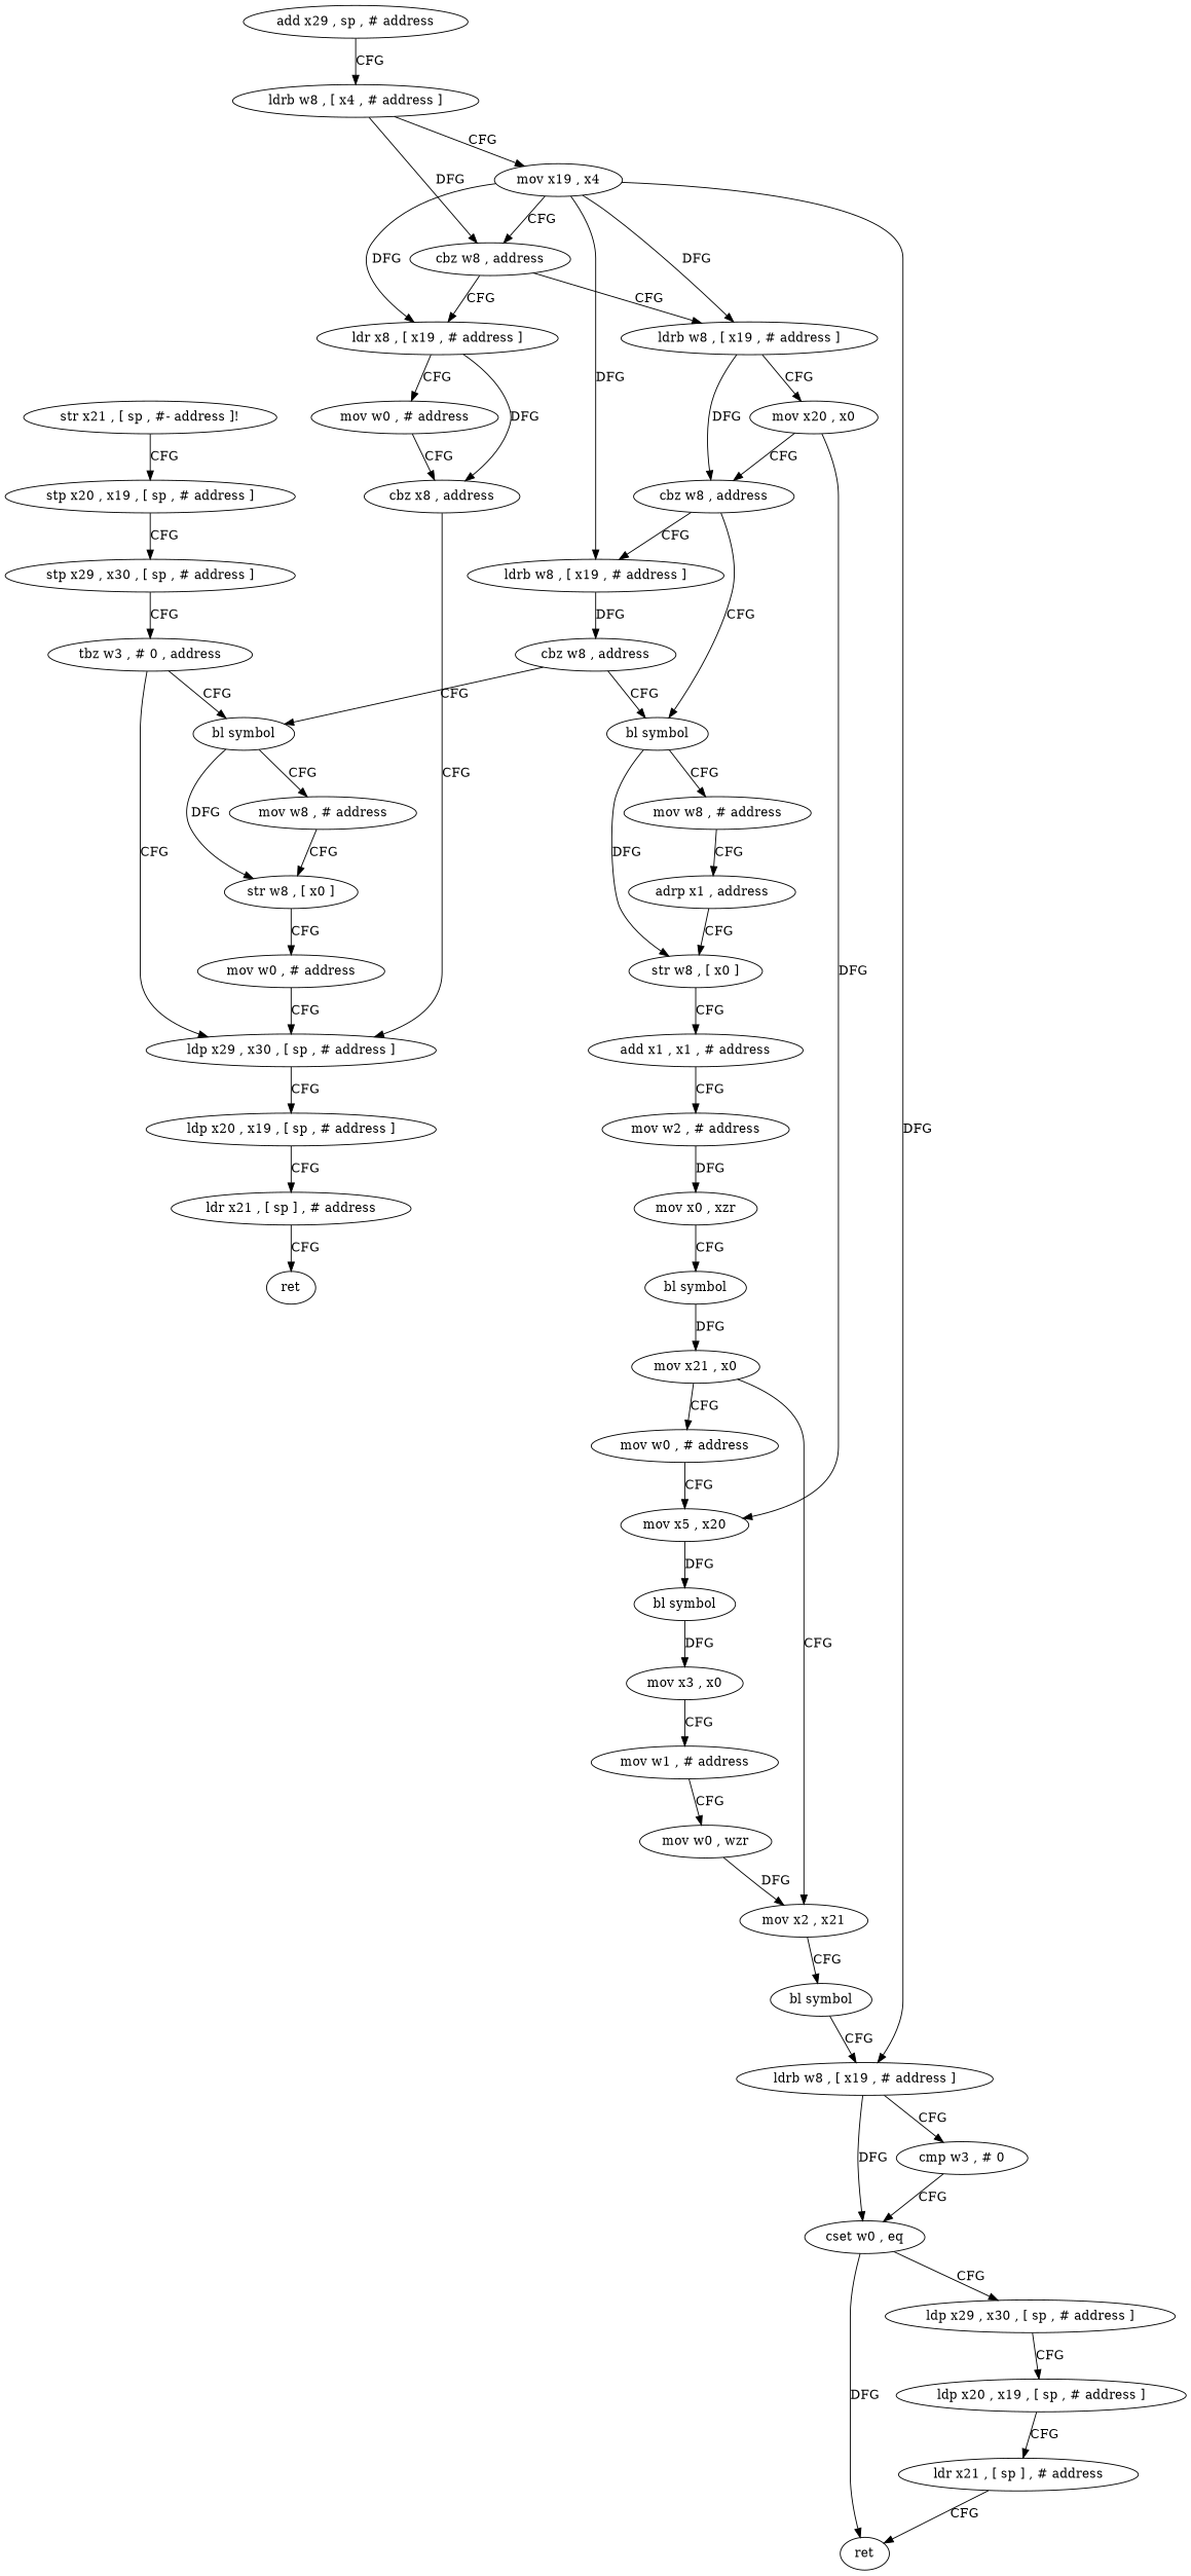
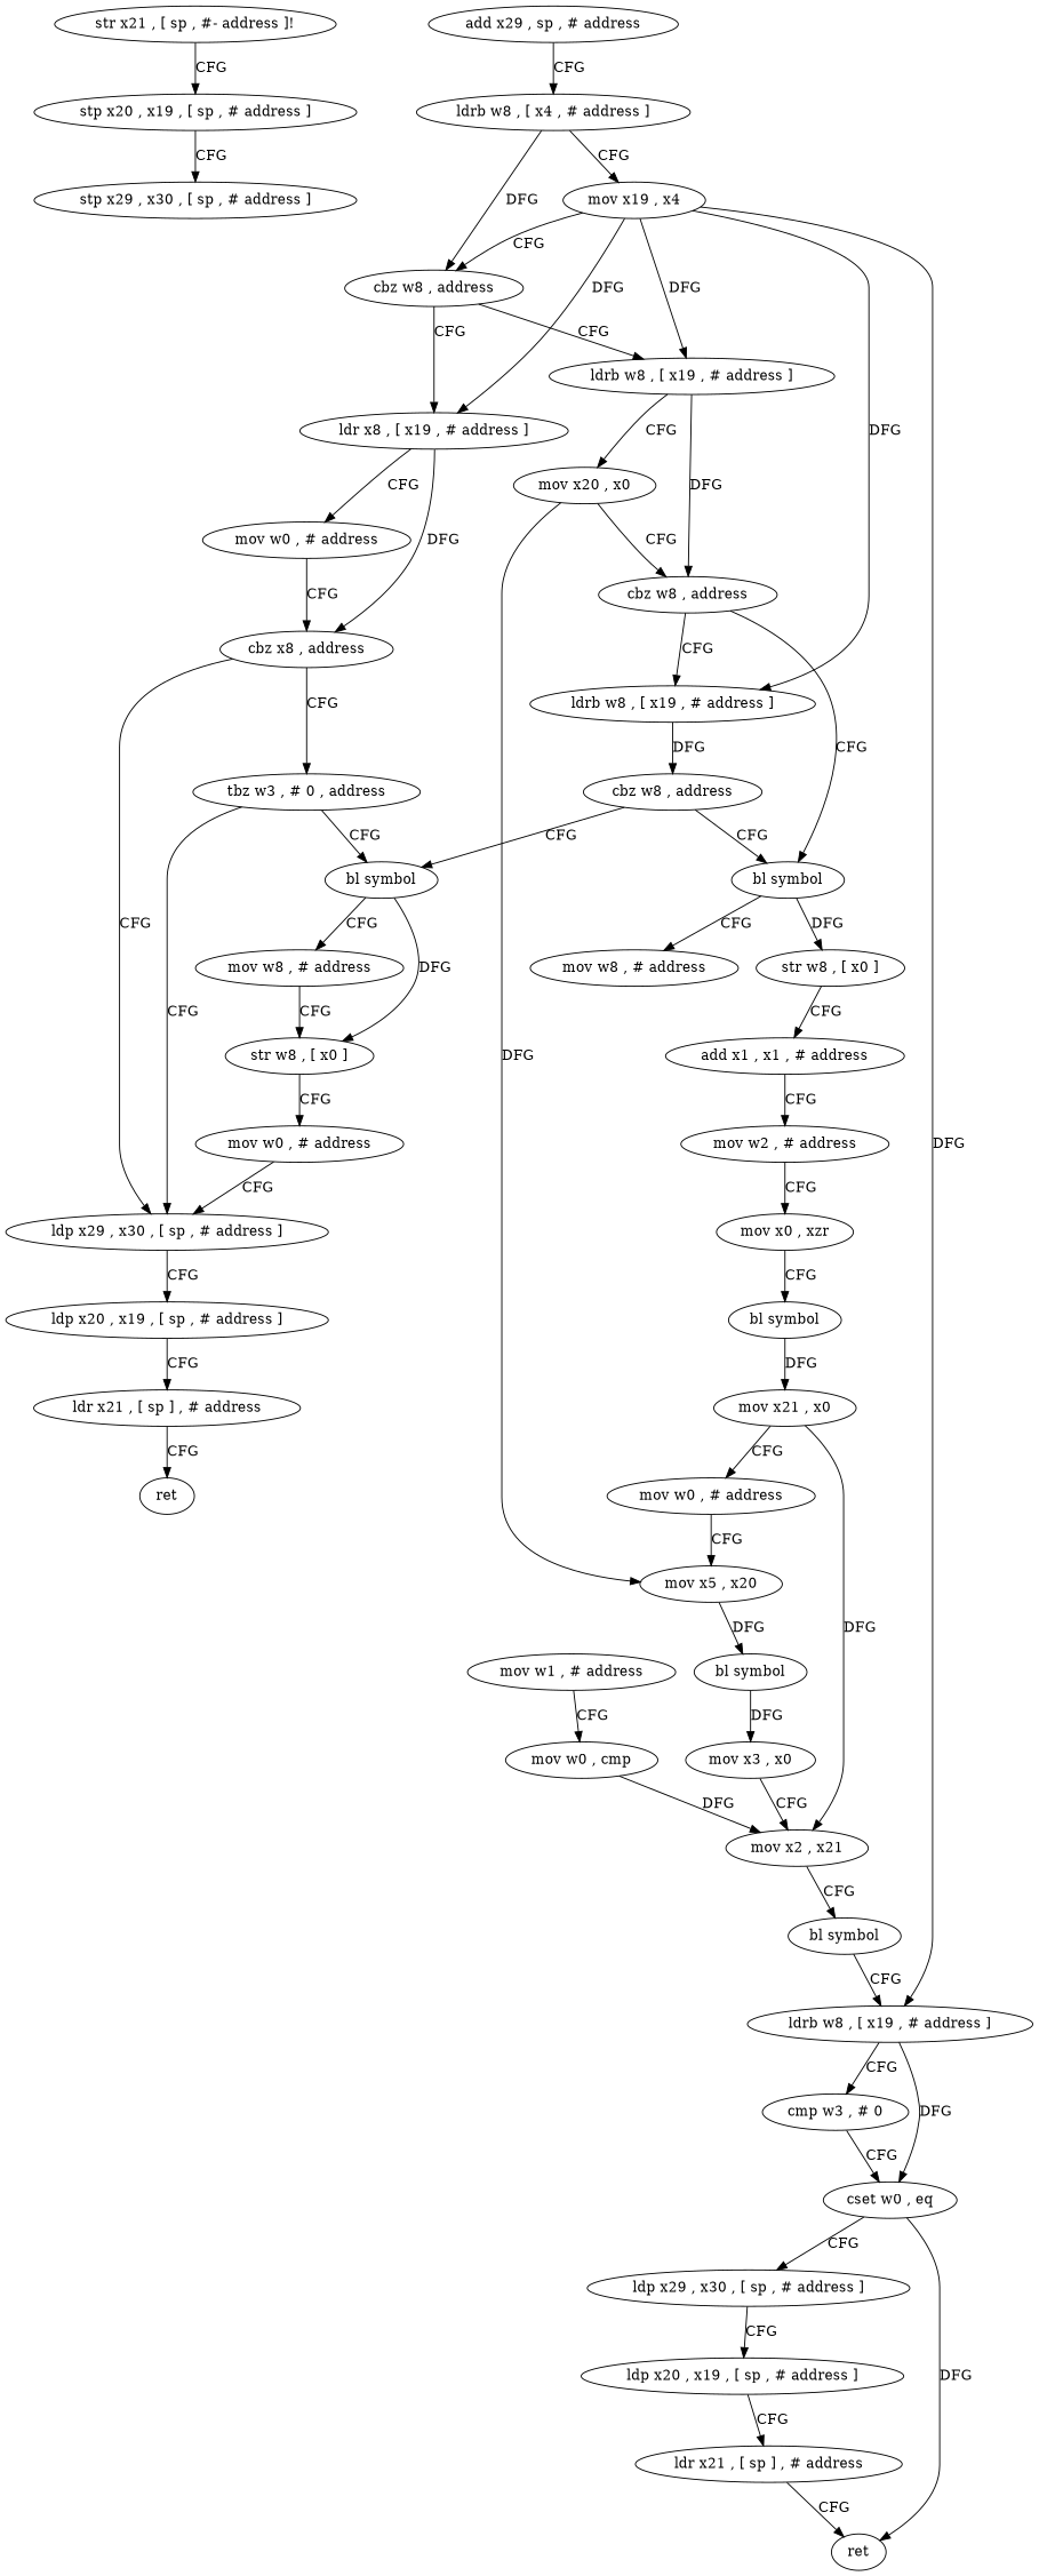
  digraph {
    n1 [label="str x21 , [ sp , #- address ]!"]
    n2 [label="stp x20 , x19 , [ sp , # address ]"]
    n3 [label="stp x29 , x30 , [ sp , # address ]"]
    n4 [label="add x29 , sp , # address"]
    n5 [label="ldrb w8 , [ x4 , # address ]"]
    n6 [label="mov x19 , x4"]
    n7 [label="cbz w8 , address"]
    n8 [label="ldr x8 , [ x19 , # address ]"]
    n9 [label="ldrb w8 , [ x19 , # address ]"]
    n10 [label="ldrb w8 , [ x19 , # address ]"]
    n11 [label="ldrb w8 , [ x19 , # address ]"]
    n12 [label="mov w0 , # address"]
    n13 [label="cbz x8 , address"]
    n14 [label="mov x20 , x0"]
    n15 [label="cbz w8 , address"]
    n16 [label="cbz w8 , address"]
    n17 [label="cmp w3 , # 0"]
    n18 [label="cset w0 , eq"]
    n19 [label="ldp x29 , x30 , [ sp , # address ]"]
    n20 [label="tbz w3 , # 0 , address"]
    n21 [label="mov x5 , x20"]
    n22 [label="bl symbol"]
    n23 [label="ldp x20 , x19 , [ sp , # address ]"]
    n24 [label="bl symbol"]
    n25 [label="ldr x21 , [ sp ] , # address"]
    n26 [label="mov w8 , # address"]
    n27 [label="str w8 , [ x0 ]"]
    n28 [label="bl symbol"]
    n29 [label="mov w8 , # address"]
    n30 [label="str w8 , [ x0 ]"]
-   n31 [label="adrp x1 , address"]
    n32 [label="add x1 , x1 , # address"]
    n33 [label=ret]
    n34 [label="mov w0 , # address"]
    n35 [label="mov w2 , # address"]
    n36 [label="mov x0 , xzr"]
    n37 [label="bl symbol"]
    n38 [label="mov x21 , x0"]
    n39 [label="mov w0 , # address"]
    n40 [label="mov x2 , x21"]
    n41 [label="bl symbol"]
    n42 [label="mov x3 , x0"]
    n43 [label="mov w1 , # address"]
-   n44 [label="mov w0 , wzr"]
+   n44 [label="mov w0 , cmp"]
    n45 [label="ldp x29 , x30 , [ sp , # address ]"]
    n46 [label=ret]
    n47 [label="ldp x20 , x19 , [ sp , # address ]"]
    n48 [label="ldr x21 , [ sp ] , # address"]
    n1 -> n2 [label=CFG]
    n2 -> n3 [label=CFG]
    n4 -> n5 [label=CFG]
    n5 -> n6 [label=CFG]
    n5 -> n7 [label=DFG]
    n6 -> n7 [label=CFG]
    n6 -> n8 [label=DFG]
    n6 -> n9 [label=DFG]
    n6 -> n10 [label=DFG]
    n6 -> n11 [label=DFG]
    n7 -> n8 [label=CFG]
    n7 -> n9 [label=CFG]
    n8 -> n12 [label=CFG]
    n8 -> n13 [label=DFG]
    n9 -> n14 [label=CFG]
    n9 -> n15 [label=DFG]
    n10 -> n16 [label=DFG]
    n11 -> n17 [label=CFG]
    n11 -> n18 [label=DFG]
    n12 -> n13 [label=CFG]
    n13 -> n19 [label=CFG]
-   n3 -> n20 [label=CFG]
+   n13 -> n20 [label=CFG]
    n14 -> n15 [label=CFG]
    n14 -> n21 [label=DFG]
    n15 -> n10 [label=CFG]
    n15 -> n22 [label=CFG]
    n16 -> n22 [label=CFG]
    n16 -> n24 [label=CFG]
    n17 -> n18 [label=CFG]
    n18 -> n45 [label=CFG]
    n18 -> n46 [label=DFG]
    n19 -> n23 [label=CFG]
    n20 -> n19 [label=CFG]
    n20 -> n24 [label=CFG]
    n21 -> n28 [label=DFG]
    n22 -> n29 [label=CFG]
    n22 -> n30 [label=DFG]
    n23 -> n25 [label=CFG]
    n24 -> n26 [label=CFG]
    n24 -> n27 [label=DFG]
    n25 -> n33 [label=CFG]
    n26 -> n27 [label=CFG]
    n27 -> n34 [label=CFG]
    n28 -> n42 [label=DFG]
-   n29 -> n31 [label=CFG]
    n30 -> n32 [label=CFG]
-   n31 -> n30 [label=CFG]
    n32 -> n35 [label=CFG]
    n34 -> n19 [label=CFG]
-   n35 -> n36 [label=DFG]
+   n35 -> n36 [label=CFG]
    n36 -> n37 [label=CFG]
    n37 -> n38 [label=DFG]
    n38 -> n39 [label=CFG]
-   n38 -> n40 [label=CFG]
+   n38 -> n40 [label=DFG]
    n39 -> n21 [label=CFG]
    n40 -> n41 [label=CFG]
    n41 -> n11 [label=CFG]
-   n42 -> n43 [label=CFG]
+   n42 -> n40 [label=CFG]
    n43 -> n44 [label=CFG]
    n44 -> n40 [label=DFG]
    n45 -> n47 [label=CFG]
    n47 -> n48 [label=CFG]
    n48 -> n46 [label=CFG]
  }
